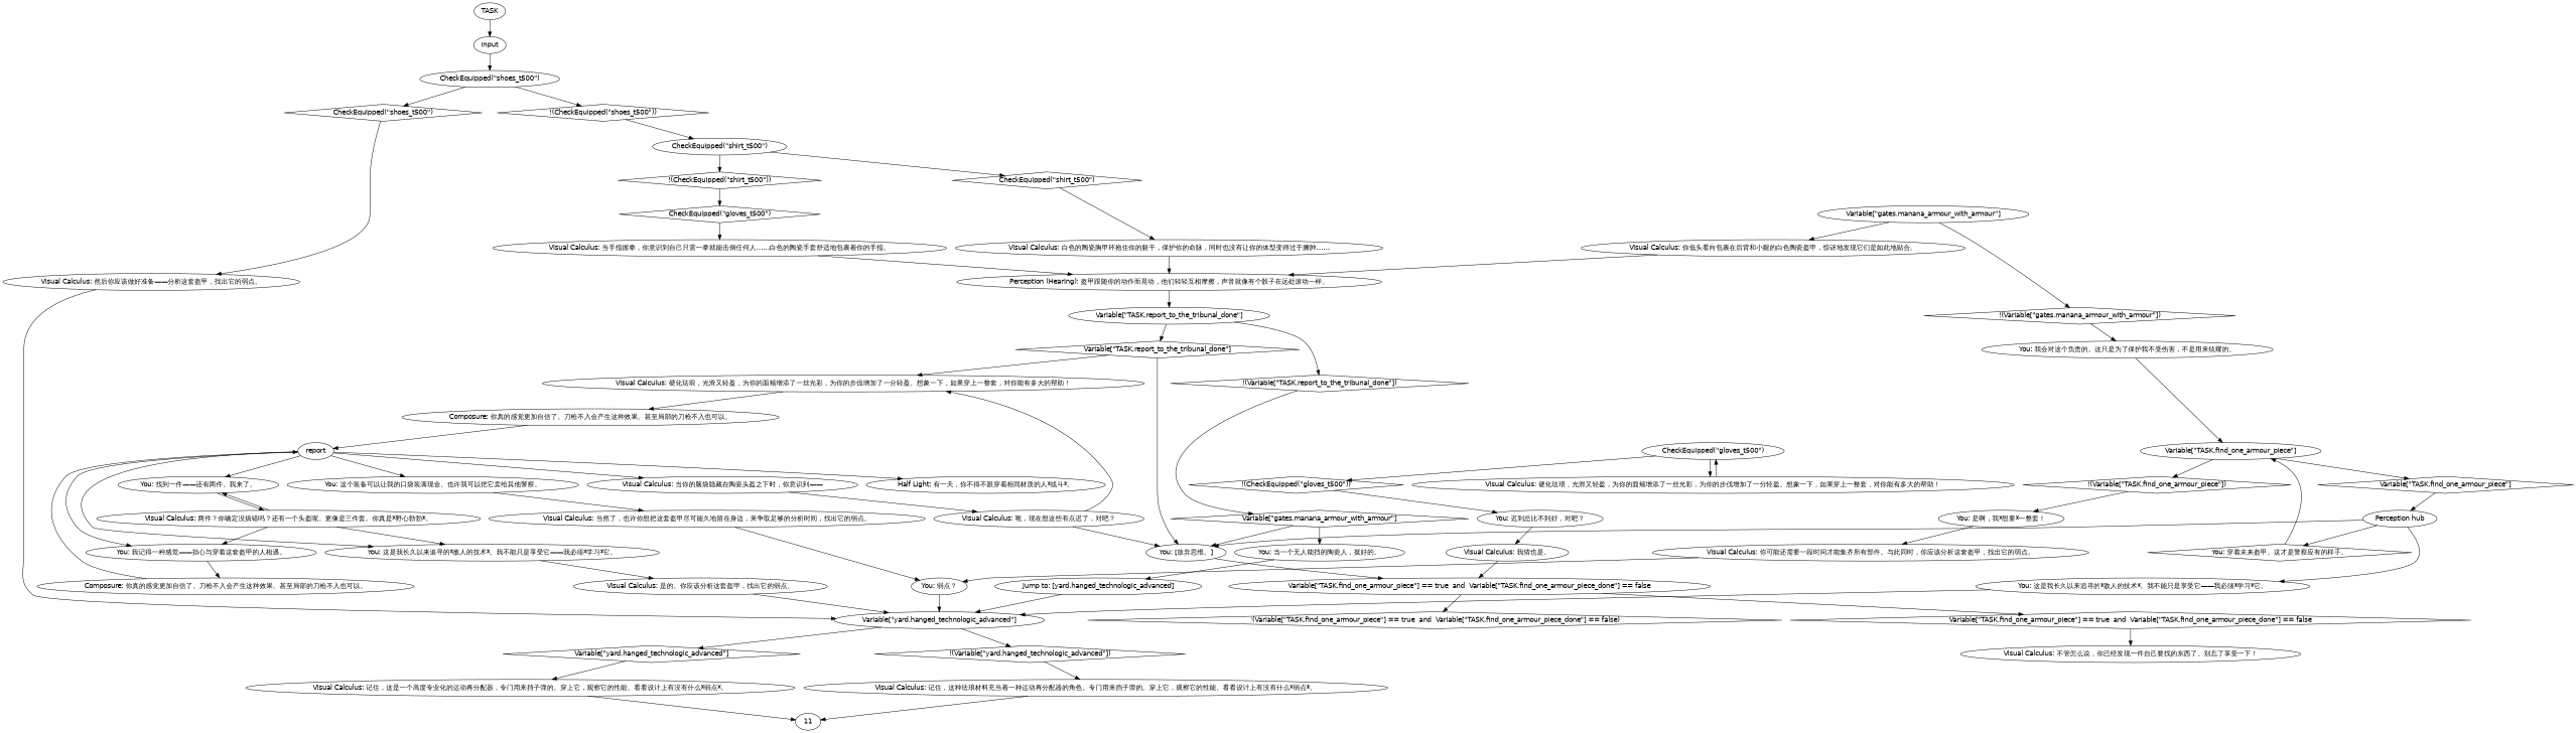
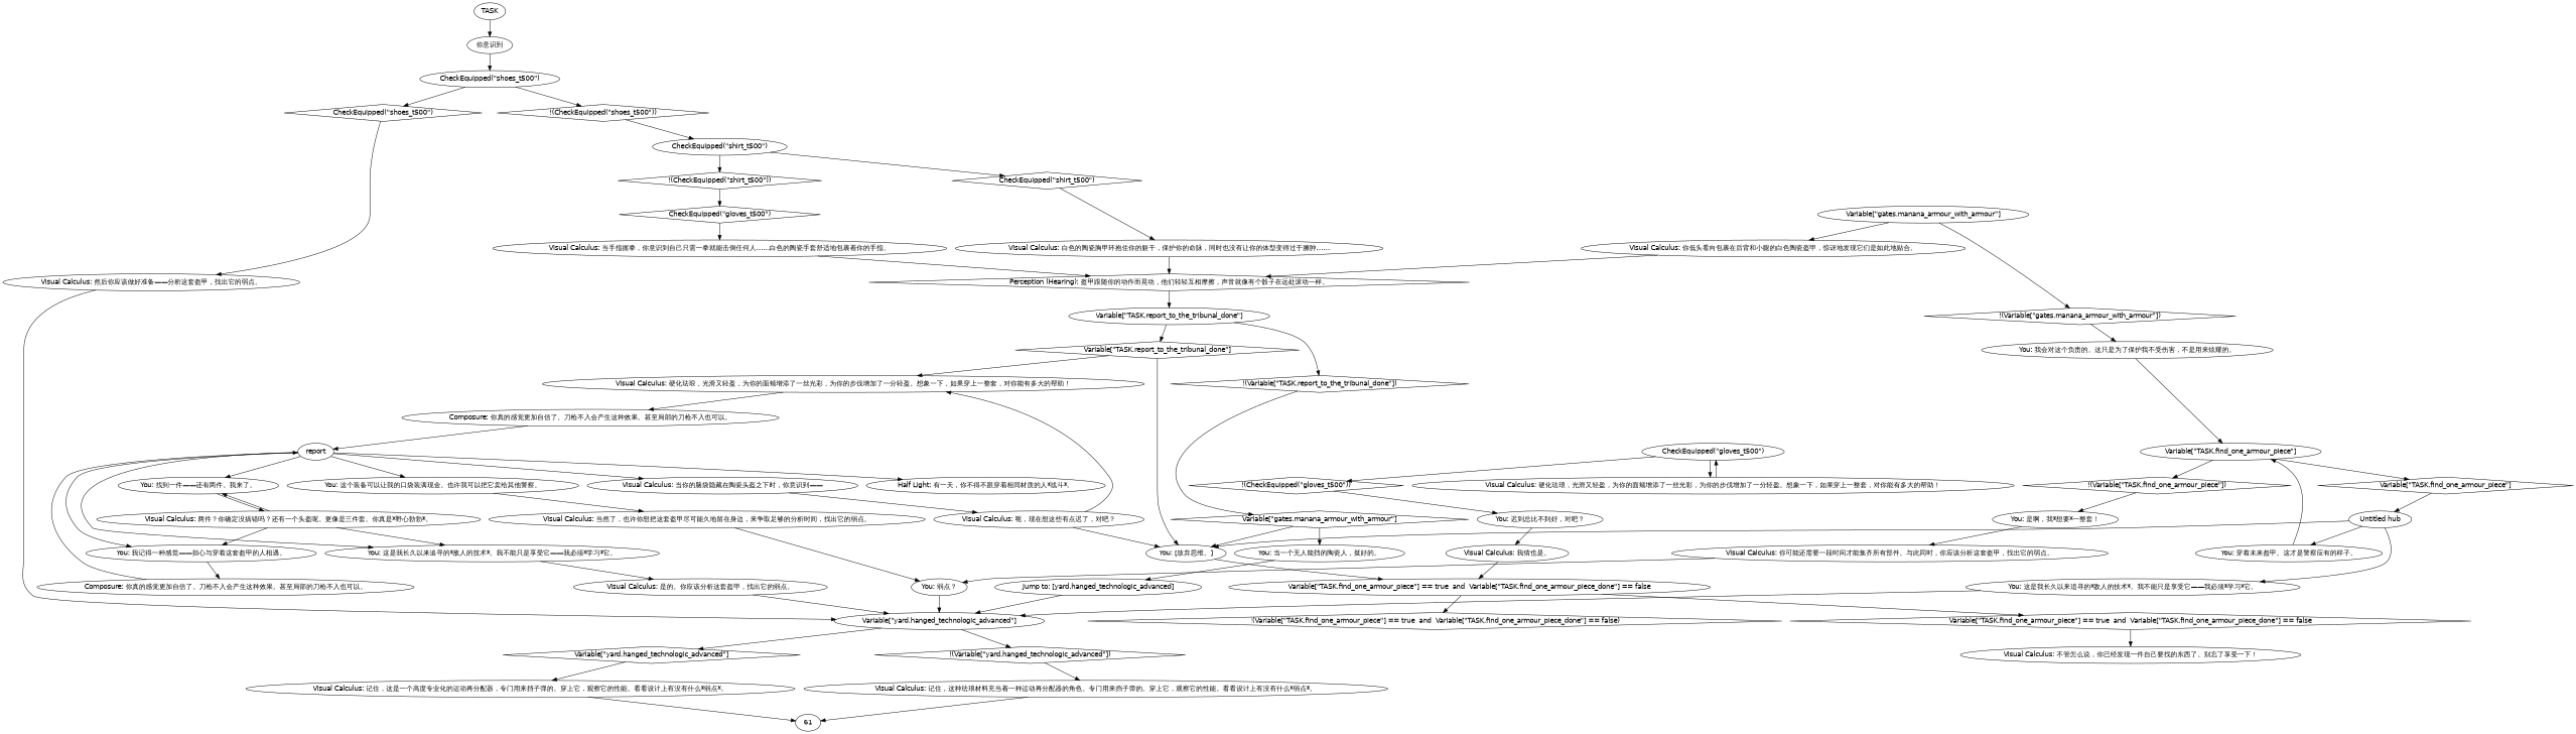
  digraph {
    fontname="DejaVu Sans"
    node [fontname="DejaVu Sans"]
    edge [fontname="DejaVu Sans"]
    n1 [label=TASK]
-   n2 [label=input]
+   n2 [label="你意识到"]
    n3 [label="CheckEquipped(\"shoes_t500\")"]
    n4 [label="CheckEquipped(\"shoes_t500\")" shape=diamond]
    n5 [label="!(CheckEquipped(\"shoes_t500\"))" shape=diamond]
    n6 [label="Visual Calculus: 白色的陶瓷胸甲环抱住你的躯干，保护你的命脉，同时也没有让你的体型变得过于臃肿……"]
-   n7 [label="Perception (Hearing): 盔甲跟随你的动作而晃动，他们轻轻互相摩擦，声音就像有个骰子在远处滚动一样。"]
+   n7 [label="Perception (Hearing): 盔甲跟随你的动作而晃动，他们轻轻互相摩擦，声音就像有个骰子在远处滚动一样。" shape=diamond]
    n8 [label="Variable[\"TASK.report_to_the_tribunal_done\"]"]
    n9 [label="Visual Calculus: 当然了，也许你想把这套盔甲尽可能久地留在身边，来争取足够的分析时间，找出它的弱点。"]
    n10 [label="You: 弱点？"]
    n11 [label="Variable[\"yard.hanged_technologic_advanced\"]"]
    n12 [label="Visual Calculus: 记住，这是一个高度专业化的运动再分配器，专门用来挡子弹的。穿上它，观察它的性能。看看设计上有没有什么*弱点*。"]
-   61 [label=11]
+   61
    n14 [label="Variable[\"TASK.report_to_the_tribunal_done\"]" shape=diamond]
    n15 [label="!(Variable[\"TASK.report_to_the_tribunal_done\"])" shape=diamond]
    n16 [label="Variable[\"TASK.find_one_armour_piece\"]"]
    n17 [label="Variable[\"TASK.find_one_armour_piece\"]" shape=diamond]
    n18 [label="!(Variable[\"TASK.find_one_armour_piece\"])" shape=diamond]
-   n19 [label="Perception hub"]
+   n19 [label="Untitled hub"]
    n20 [label="You: 是啊，我*想要*一整套！"]
    n21 [label="You: [放弃思维。]"]
-   n22 [label="You: 穿着未来盔甲。这才是警察应有的样子。" shape=diamond]
+   n22 [label="You: 穿着未来盔甲。这才是警察应有的样子。"]
    n23 [label="You: 这是我长久以来追寻的*敌人的技术*。我不能只是享受它——我必须*学习*它。"]
    n24 [label="Visual Calculus: 你可能还需要一段时间才能集齐所有部件。与此同时，你应该分析这套盔甲，找出它的弱点。"]
    n25 [label="Visual Calculus: 两件？你确定没搞错吗？还有一个头盔呢。更像是三件套。你真是*野心勃勃*。"]
    n26 [label="You: 我记得一种感觉——担心与穿着这套盔甲的人相遇。"]
    n27 [label="You: 这是我长久以来追寻的*敌人的技术*。我不能只是享受它——我必须*学习*它。"]
    n28 [label="You: 找到一件——还有两件。我来了。"]
    n29 [label="Composure: 你真的感觉更加自信了。刀枪不入会产生这种效果。甚至局部的刀枪不入也可以。"]
    n30 [label="Visual Calculus: 是的。你应该分析这套盔甲，找出它的弱点。"]
    n31 [label="Visual Calculus: 呃，现在想这些有点迟了，对吧？"]
    n32 [label="Visual Calculus: 硬化珐琅，光滑又轻盈，为你的面颊增添了一丝光彩，为你的步伐增加了一分轻盈。想象一下，如果穿上一整套，对你能有多大的帮助！"]
    n33 [label="Variable[\"TASK.find_one_armour_piece\"] == true  and  Variable[\"TASK.find_one_armour_piece_done\"] == false"]
    n34 [label="Composure: 你真的感觉更加自信了。刀枪不入会产生这种效果。甚至局部的刀枪不入也可以。"]
    n35 [label="Visual Calculus: 当手指握拳，你意识到自己只需一拳就能击倒任何人……白色的陶瓷手套舒适地包裹着你的手指。"]
    n36 [label=report]
    n37 [label="You: 这个装备可以让我的口袋装满现金。也许我可以把它卖给其他警察。"]
    n38 [label="Variable[\"TASK.find_one_armour_piece\"] == true  and  Variable[\"TASK.find_one_armour_piece_done\"] == false" shape=diamond]
    n39 [label="!(Variable[\"TASK.find_one_armour_piece\"] == true  and  Variable[\"TASK.find_one_armour_piece_done\"] == false)" shape=diamond]
    n40 [label="Visual Calculus: 不管怎么说，你已经发现一件自己要找的东西了。别忘了享受一下！"]
    n41 [label="Variable[\"yard.hanged_technologic_advanced\"]" shape=diamond]
    n42 [label="!(Variable[\"yard.hanged_technologic_advanced\"])" shape=diamond]
    n43 [label="Visual Calculus: 记住，这种珐琅材料充当着一种运动再分配器的角色。专门用来挡子弹的。穿上它，观察它的性能。看看设计上有没有什么*弱点*。"]
    n44 [label="Visual Calculus: 我猜也是。"]
    n45 [label="Jump to: [yard.hanged_technologic_advanced]"]
    n46 [label="Visual Calculus: 当你的脑袋隐藏在陶瓷头盔之下时，你意识到——"]
    n47 [label="Half Light: 有一天，你不得不跟穿着相同材质的人*战斗*。"]
    n48 [label="Visual Calculus: 然后你应该做好准备——分析这套盔甲，找出它的弱点。"]
    n49 [label="CheckEquipped(\"shirt_t500\")"]
    n50 [label="CheckEquipped(\"shirt_t500\")" shape=diamond]
    n51 [label="!(CheckEquipped(\"shirt_t500\"))" shape=diamond]
    n52 [label="You: 当一个无人能挡的陶瓷人，挺好的。"]
    n53 [label="CheckEquipped(\"gloves_t500\")" shape=diamond]
    n54 [label="Variable[\"gates.manana_armour_with_armour\"]" shape=diamond]
    n55 [label="Variable[\"gates.manana_armour_with_armour\"]"]
    n56 [label="!(Variable[\"gates.manana_armour_with_armour\"])" shape=diamond]
    n57 [label="Visual Calculus: 你低头看向包裹在后背和小腿的白色陶瓷盔甲，惊讶地发现它们是如此地贴合。"]
    n58 [label="You: 我会对这个负责的。这只是为了保护我不受伤害，不是用来炫耀的。"]
    n59 [label="CheckEquipped(\"gloves_t500\")"]
    n60 [label="!(CheckEquipped(\"gloves_t500\"))" shape=diamond]
    n61 [label="Visual Calculus: 硬化珐琅，光滑又轻盈，为你的面颊增添了一丝光彩，为你的步伐增加了一分轻盈。想象一下，如果穿上一整套，对你能有多大的帮助！"]
    n62 [label="You: 迟到总比不到好，对吧？"]
    n1 -> n2
    n2 -> n3
    n3 -> n4
    n3 -> n5
    n4 -> n48
    n5 -> n49
    n6 -> n7
    n7 -> n8
    n8 -> n14
    n8 -> n15
    n9 -> n10
    n10 -> n11
    n11 -> n41
    n11 -> n42
    n12 -> 61
    n14 -> n21
    n14 -> n32
    n15 -> n54
    n16 -> n17
    n16 -> n18
    n17 -> n19
    n18 -> n20
    n19 -> n21
    n19 -> n22
    n19 -> n23
    n20 -> n24
    n21 -> n33
    n22 -> n16
    n23 -> n11
    n24 -> n10
    n25 -> n26
    n25 -> n27
    n25 -> n28
    n26 -> n29
    n27 -> n30
    n28 -> n25
    n29 -> n36
    n30 -> n11
    n31 -> n21
    n31 -> n32
    n32 -> n34
    n33 -> n38
    n33 -> n39
    n34 -> n36
    n35 -> n7
    n36 -> n26
    n36 -> n27
    n36 -> n28
    n36 -> n37
    n36 -> n46
    n36 -> n47
    n37 -> n9
    n38 -> n40
    n41 -> n12
    n42 -> n43
    n43 -> 61
    n44 -> n33
    n45 -> n11
    n46 -> n31
    n48 -> n11
    n49 -> n50
    n49 -> n51
    n50 -> n6
    n51 -> n53
    n52 -> n45
    n53 -> n35
    n54 -> n21
    n54 -> n52
    n55 -> n56
    n55 -> n57
    n56 -> n58
    n57 -> n7
    n58 -> n16
    n59 -> n60
    n59 -> n61
    n60 -> n62
    n61 -> n59
    n62 -> n44
  }
